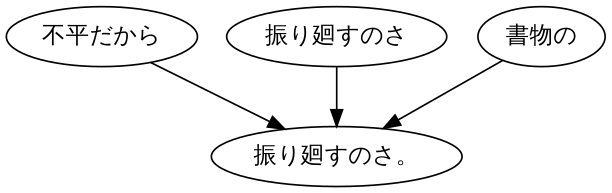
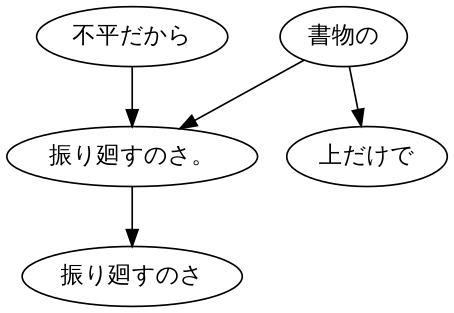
  digraph {
    fontname="EB Garamond"
    node [fontname="EB Garamond"]
    edge [fontname="EB Garamond"]
    n1 [label="不平だから"]
    n2 [label="振り廻すのさ。"]
    n3 [label="振り廻すのさ"]
    n4 [label="書物の"]
+   n5 [label="上だけで"]
    n1 -> n2
-   n3 -> n2
+   n2 -> n3
    n4 -> n2
+   n4 -> n5
  }
